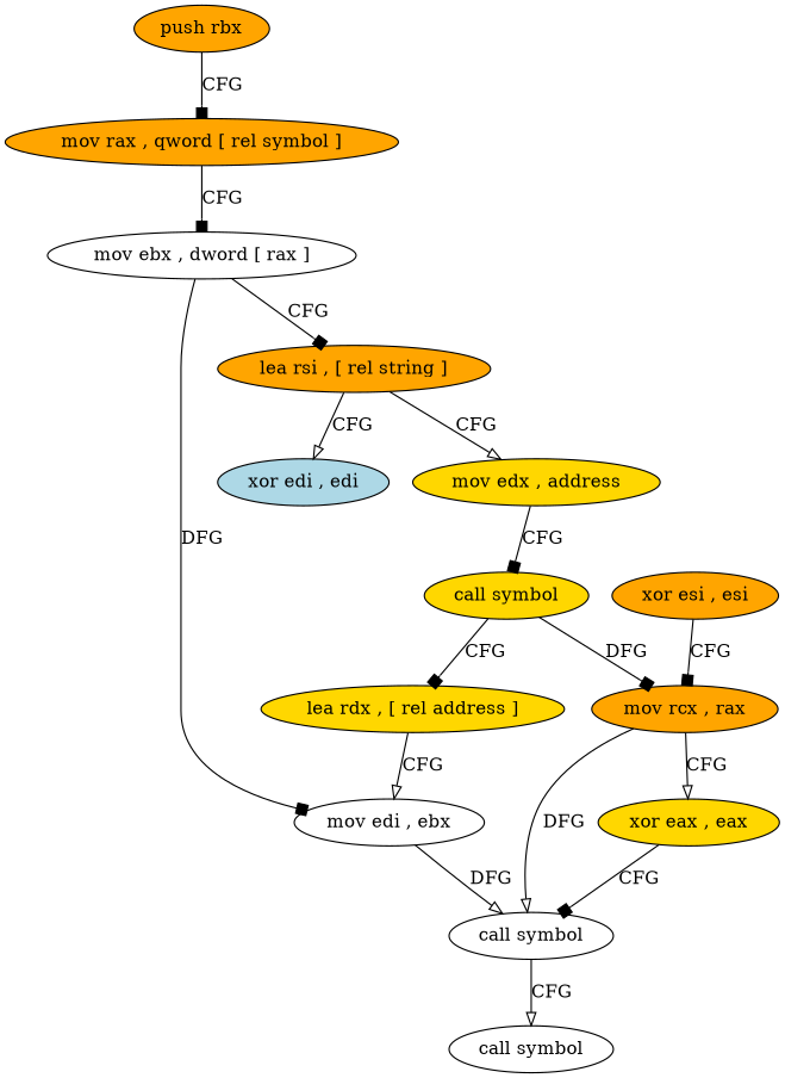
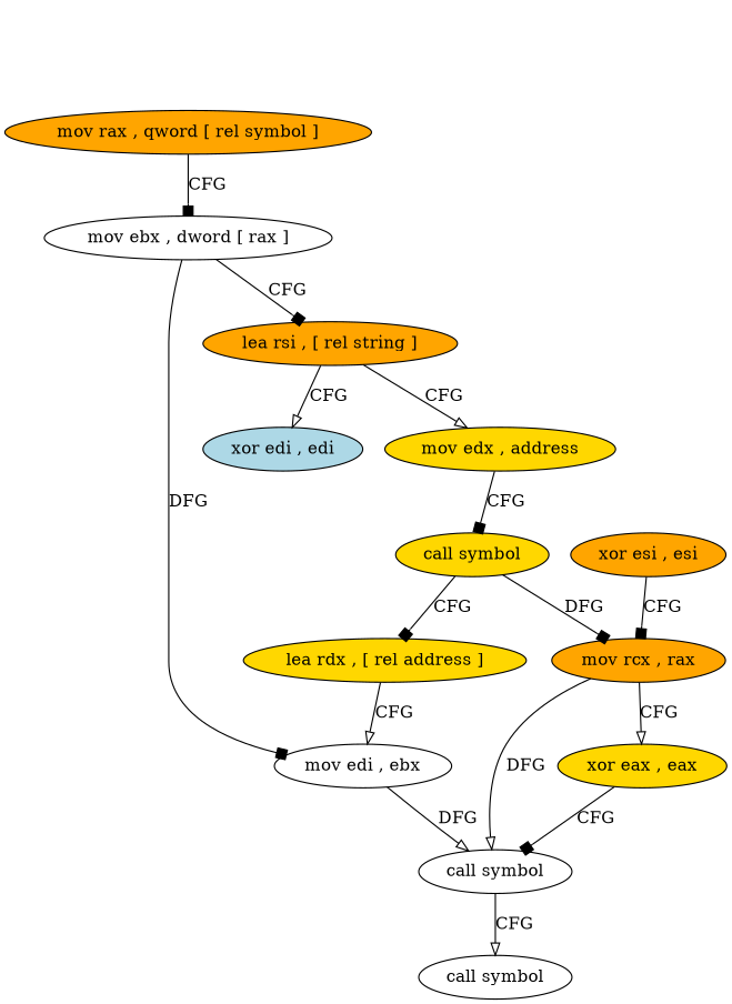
  digraph {
    node [fillcolor=orange style=filled]
    edge [arrowhead=box]
-   n1 [label="push rbx"]
    n2 [label="mov rax , qword [ rel symbol ]"]
    n3 [fillcolor=white label="mov ebx , dword [ rax ]"]
    n4 [label="lea rsi , [ rel string ]"]
    n5 [fillcolor=white label="mov edi , ebx"]
    n6 [fillcolor=lightblue label="xor edi , edi"]
    n7 [fillcolor=gold label="mov edx , address"]
    n8 [fillcolor=white label="call symbol"]
    n9 [fillcolor=gold label="call symbol"]
    n10 [fillcolor=gold label="lea rdx , [ rel address ]"]
    n11 [label="mov rcx , rax"]
    n12 [fillcolor=gold label="xor eax , eax"]
    n13 [label="xor esi , esi"]
    n14 [fillcolor=white label="call symbol"]
-   n1 -> n2 [label=CFG]
    n2 -> n3 [label=CFG]
    n3 -> n4 [label=CFG]
    n3 -> n5 [label=DFG]
    n4 -> n6 [arrowhead=onormal label=CFG]
    n4 -> n7 [arrowhead=onormal label=CFG]
    n5 -> n8 [arrowhead=onormal label=DFG]
    n7 -> n9 [label=CFG]
    n8 -> n14 [arrowhead=onormal label=CFG]
    n9 -> n10 [label=CFG]
    n9 -> n11 [label=DFG]
    n10 -> n5 [arrowhead=onormal label=CFG]
    n11 -> n8 [arrowhead=onormal label=DFG]
    n11 -> n12 [arrowhead=onormal label=CFG]
    n12 -> n8 [label=CFG]
    n13 -> n11 [label=CFG]
  }
